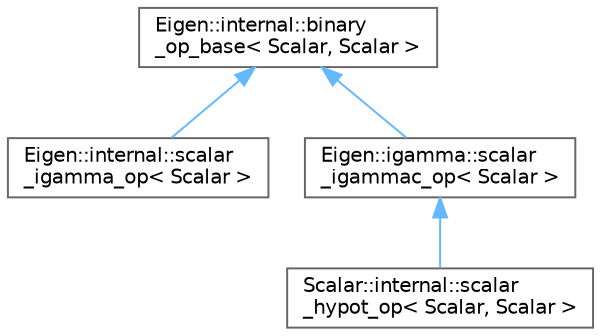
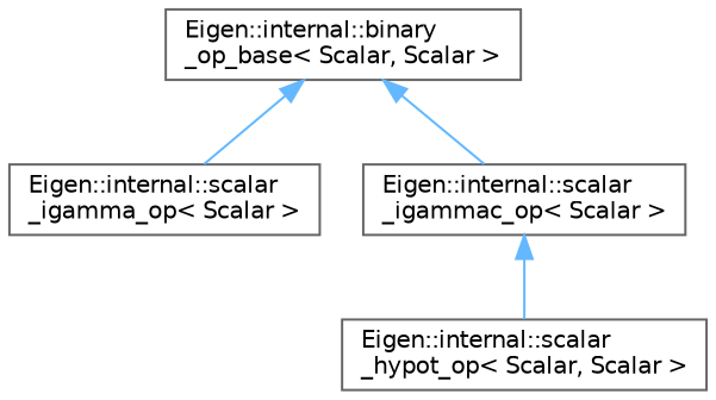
  digraph {
    rankdir=TB
    node [color=grey40 fillcolor=white fontname=Helvetica fontsize=10 shape=box style=filled]
    edge [color=steelblue1 dir=back fontname=Helvetica fontsize=10 labelfontname=Helvetica labelfontsize=10 style=solid]
    n1 [height=0.2 label="Eigen::internal::binary\l_op_base\< Scalar, Scalar \>" width=0.4]
    n2 [height=0.2 label="Eigen::internal::scalar\l_igamma_op\< Scalar \>" width=0.4]
-   n3 [height=0.2 label="Eigen::igamma::scalar\l_igammac_op\< Scalar \>" width=0.4]
-   n4 [height=0.2 label="Scalar::internal::scalar\l_hypot_op\< Scalar, Scalar \>" width=0.4]
+   n3 [height=0.2 label="Eigen::internal::scalar\l_igammac_op\< Scalar \>" width=0.4]
+   n4 [height=0.2 label="Eigen::internal::scalar\l_hypot_op\< Scalar, Scalar \>" width=0.4]
    n1 -> n2
    n1 -> n3
    n3 -> n4
  }
